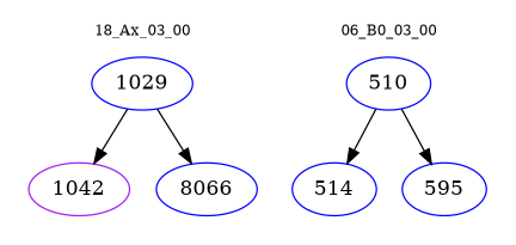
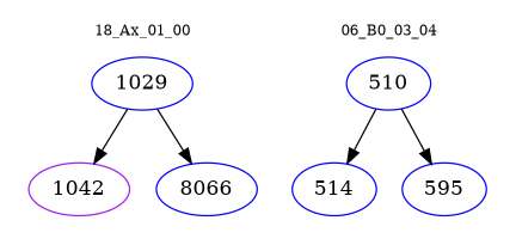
  digraph {
    node [color=blue]
    edge [color=black]
    n1 [label=1029]
    n2 [color=purple label=1042]
    n3 [label=8066]
    n4 [label=510]
    n5 [label=514]
    n6 [label=595]
    subgraph cluster_1 {
      color=white
      fontsize=10
-     label="18_Ax_03_00"
+     label="18_Ax_01_00"
      n1
      n2
      n3
    }
    subgraph cluster_2 {
      color=white
      fontsize=10
-     label="06_B0_03_00"
+     label="06_B0_03_04"
      n4
      n5
      n6
    }
    n1 -> n2
    n1 -> n3
    n4 -> n5
    n4 -> n6
  }
